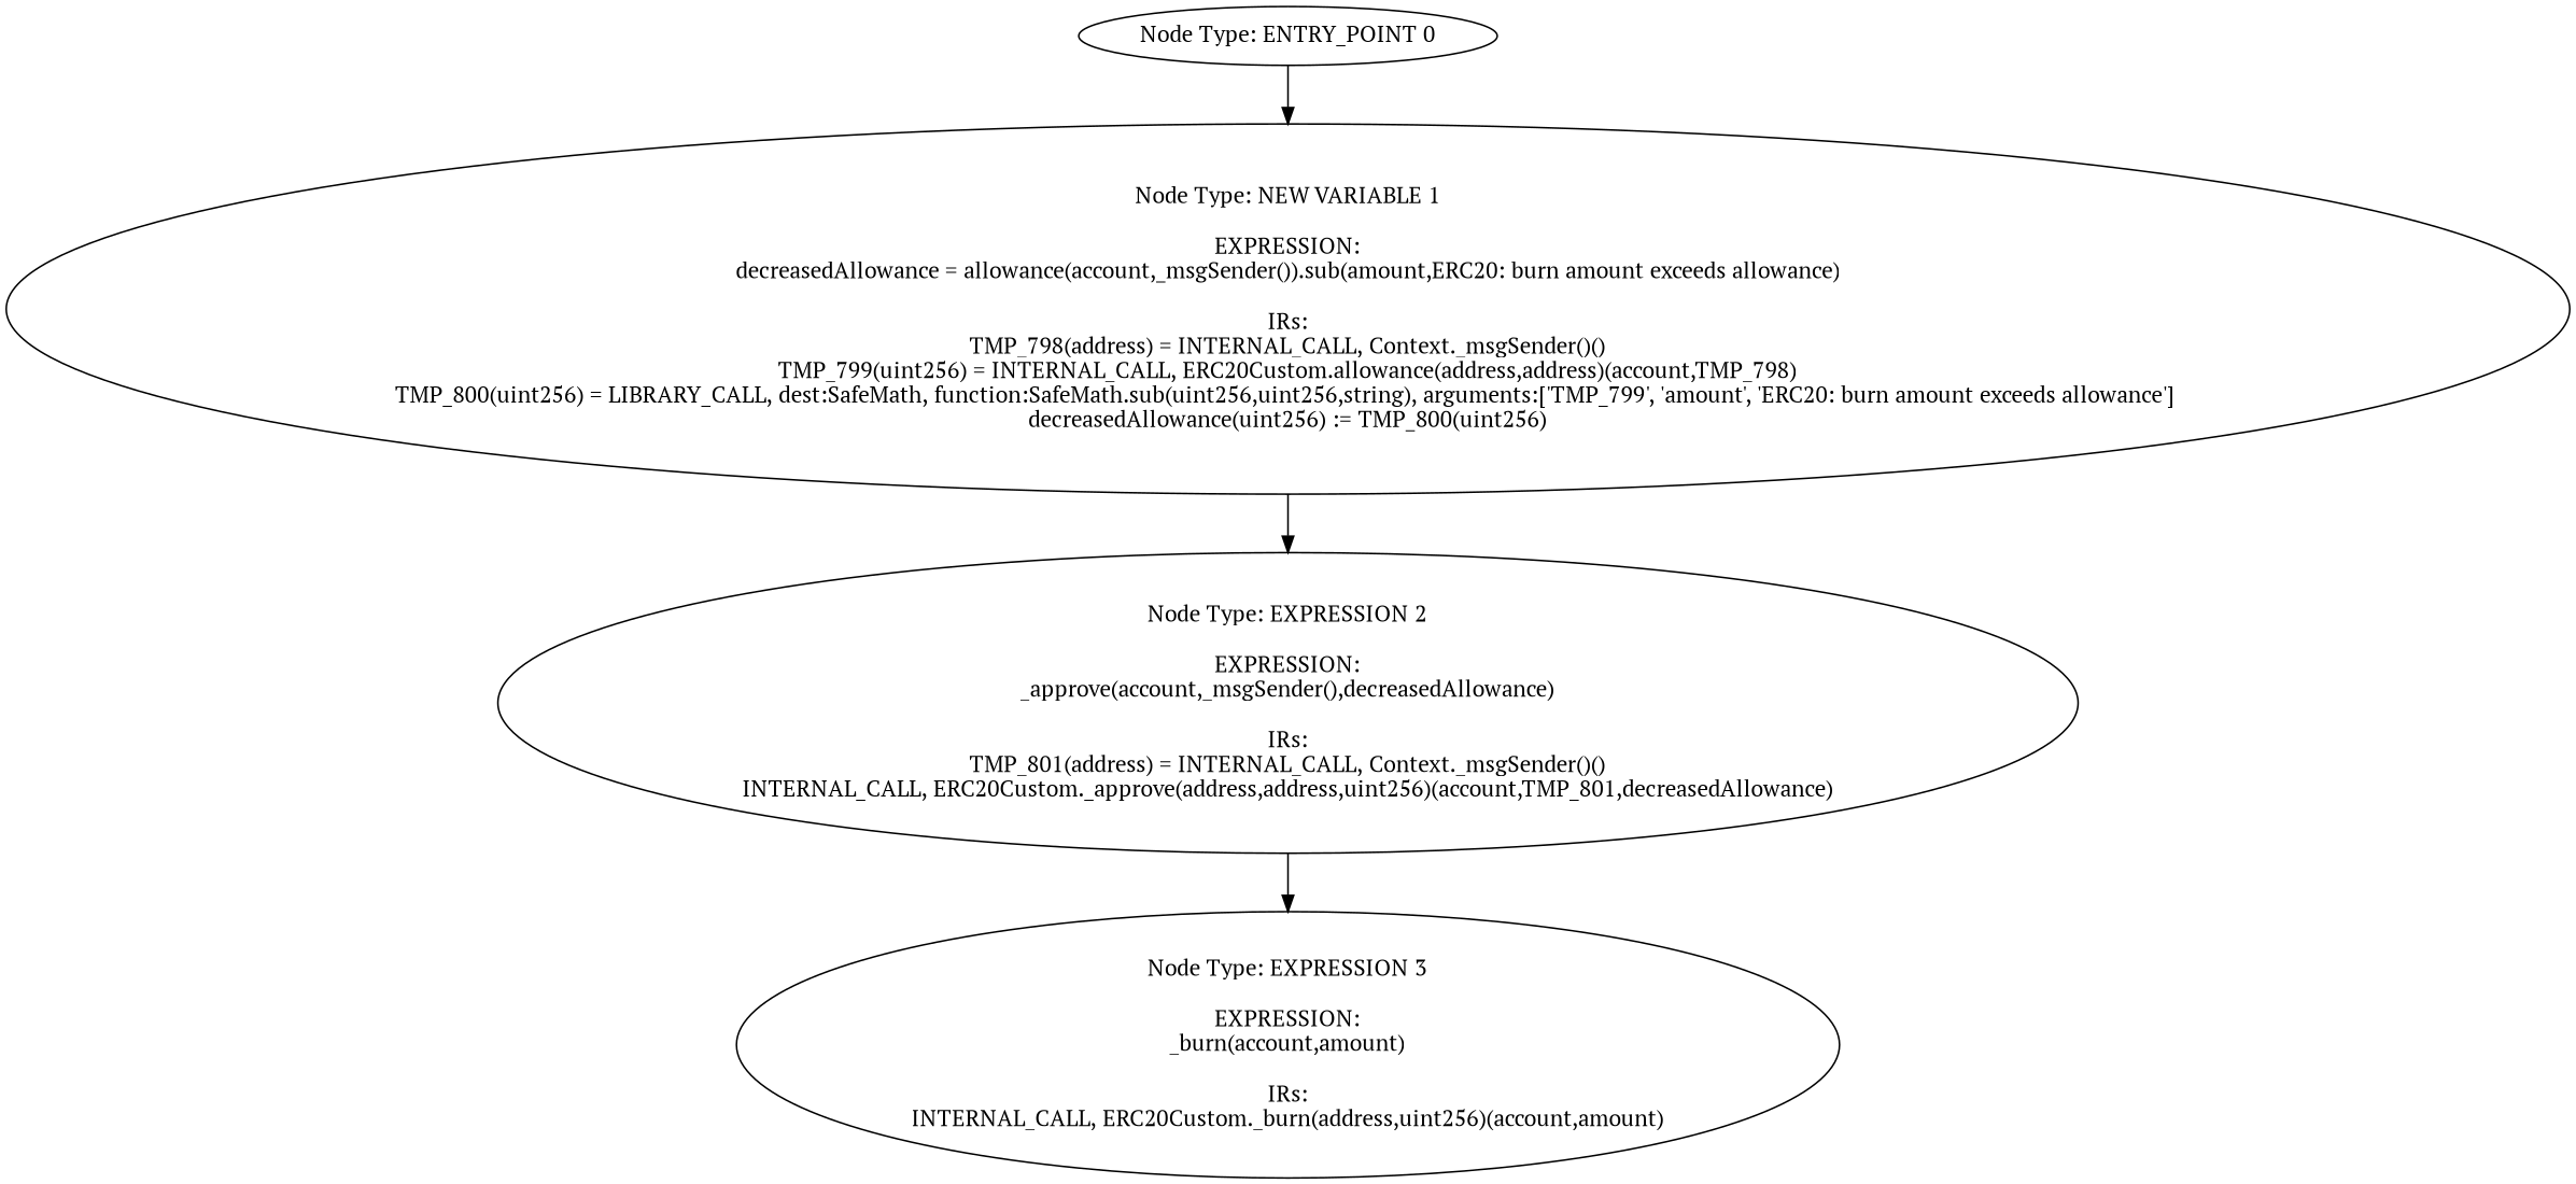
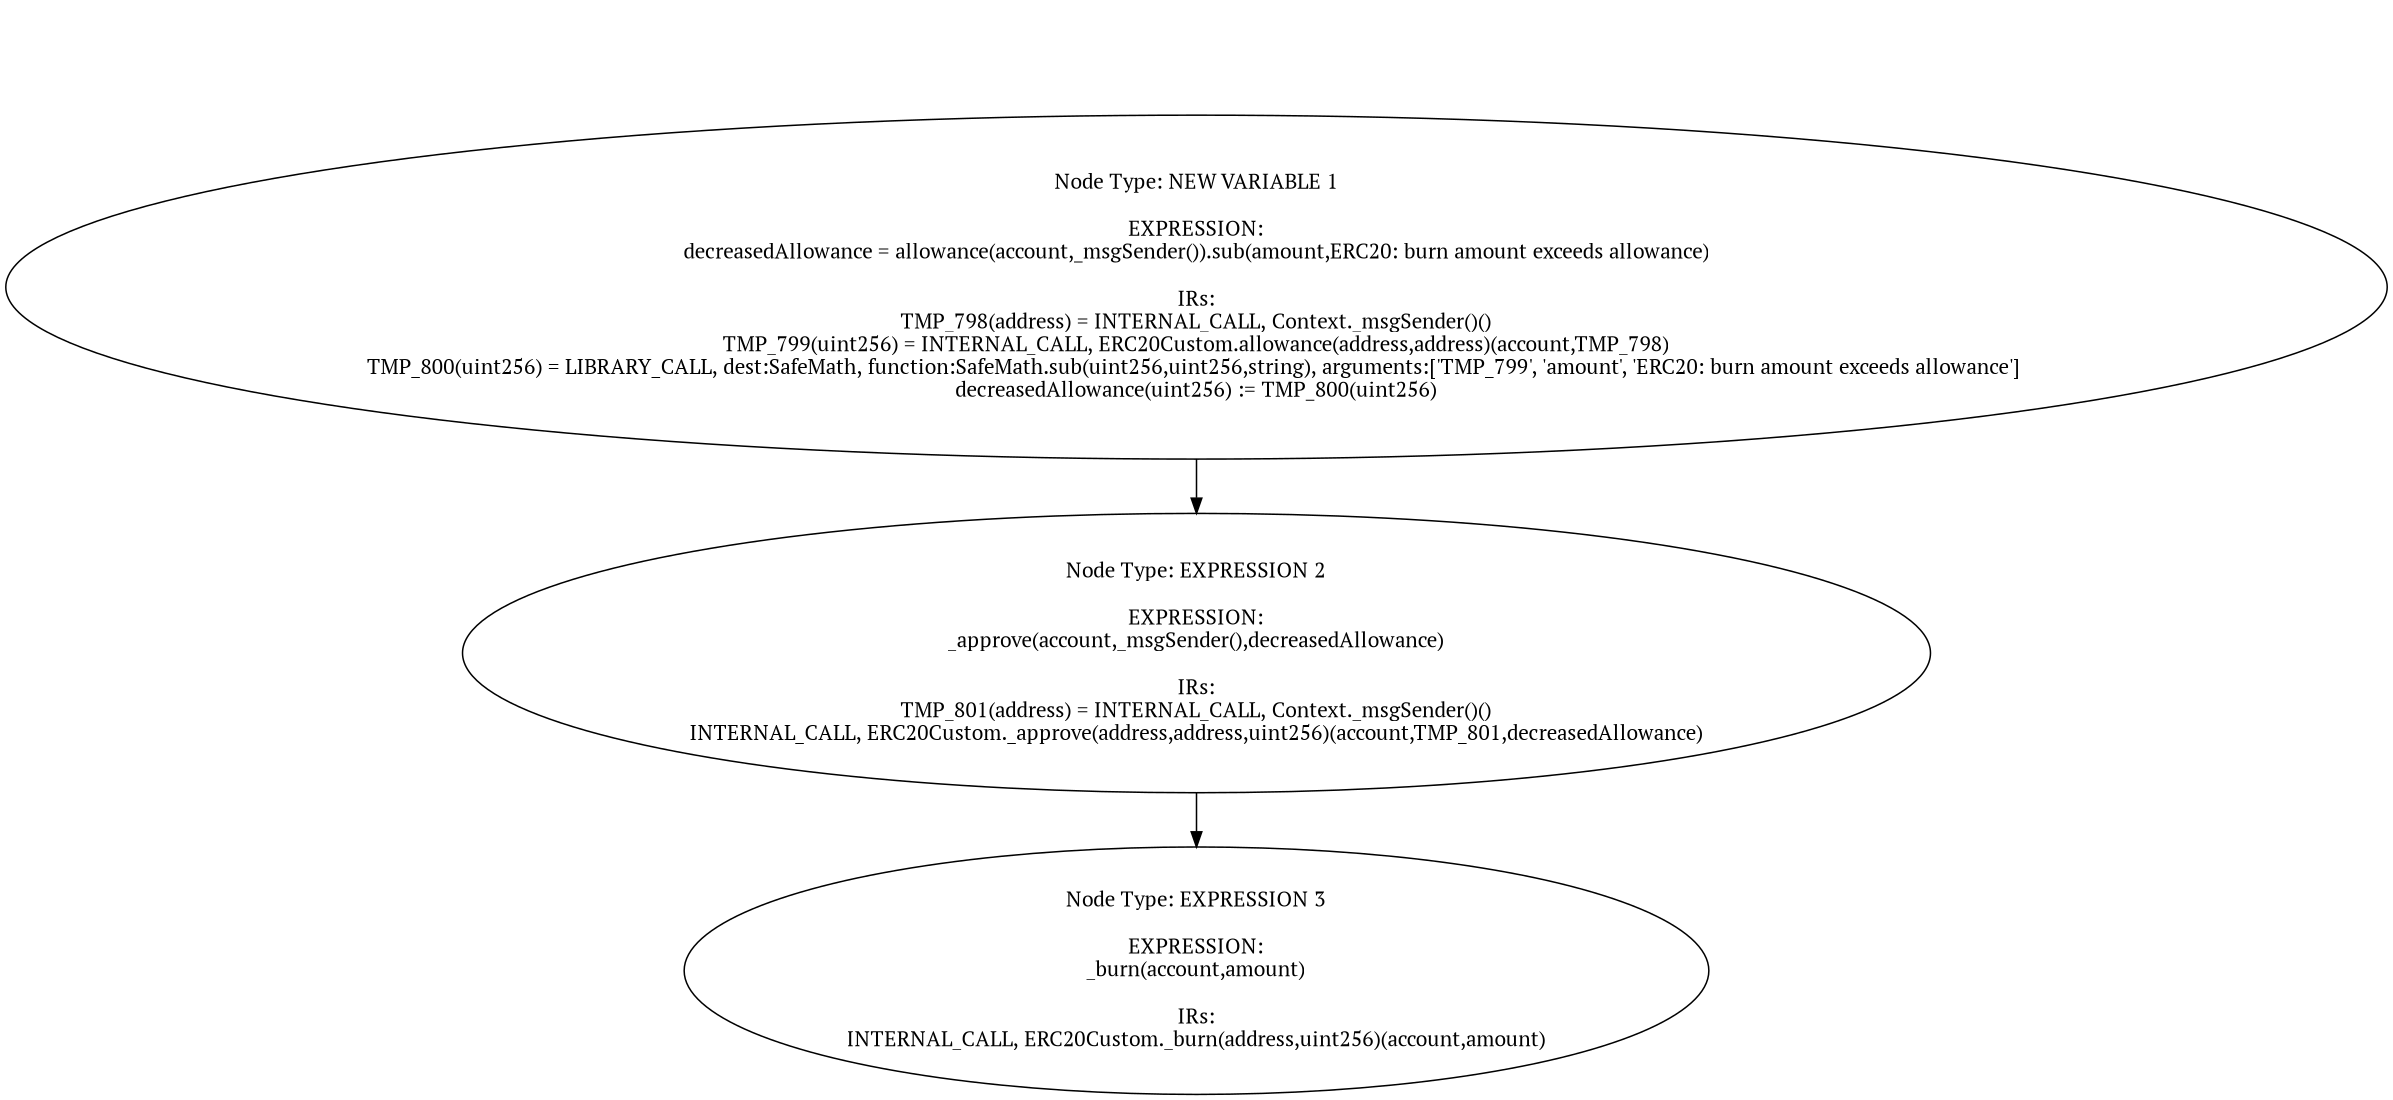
  digraph {
    fontname="PT Serif"
    node [fontname="PT Serif"]
    edge [fontname="PT Serif"]
-   n1 [label="Node Type: ENTRY_POINT 0\n"]
    n2 [label="Node Type: NEW VARIABLE 1\n\nEXPRESSION:\ndecreasedAllowance = allowance(account,_msgSender()).sub(amount,ERC20: burn amount exceeds allowance)\n\nIRs:\nTMP_798(address) = INTERNAL_CALL, Context._msgSender()()\nTMP_799(uint256) = INTERNAL_CALL, ERC20Custom.allowance(address,address)(account,TMP_798)\nTMP_800(uint256) = LIBRARY_CALL, dest:SafeMath, function:SafeMath.sub(uint256,uint256,string), arguments:['TMP_799', 'amount', 'ERC20: burn amount exceeds allowance'] \ndecreasedAllowance(uint256) := TMP_800(uint256)"]
    n3 [label="Node Type: EXPRESSION 2\n\nEXPRESSION:\n_approve(account,_msgSender(),decreasedAllowance)\n\nIRs:\nTMP_801(address) = INTERNAL_CALL, Context._msgSender()()\nINTERNAL_CALL, ERC20Custom._approve(address,address,uint256)(account,TMP_801,decreasedAllowance)"]
    n4 [label="Node Type: EXPRESSION 3\n\nEXPRESSION:\n_burn(account,amount)\n\nIRs:\nINTERNAL_CALL, ERC20Custom._burn(address,uint256)(account,amount)"]
-   n1 -> n2
    n2 -> n3
    n3 -> n4
  }
